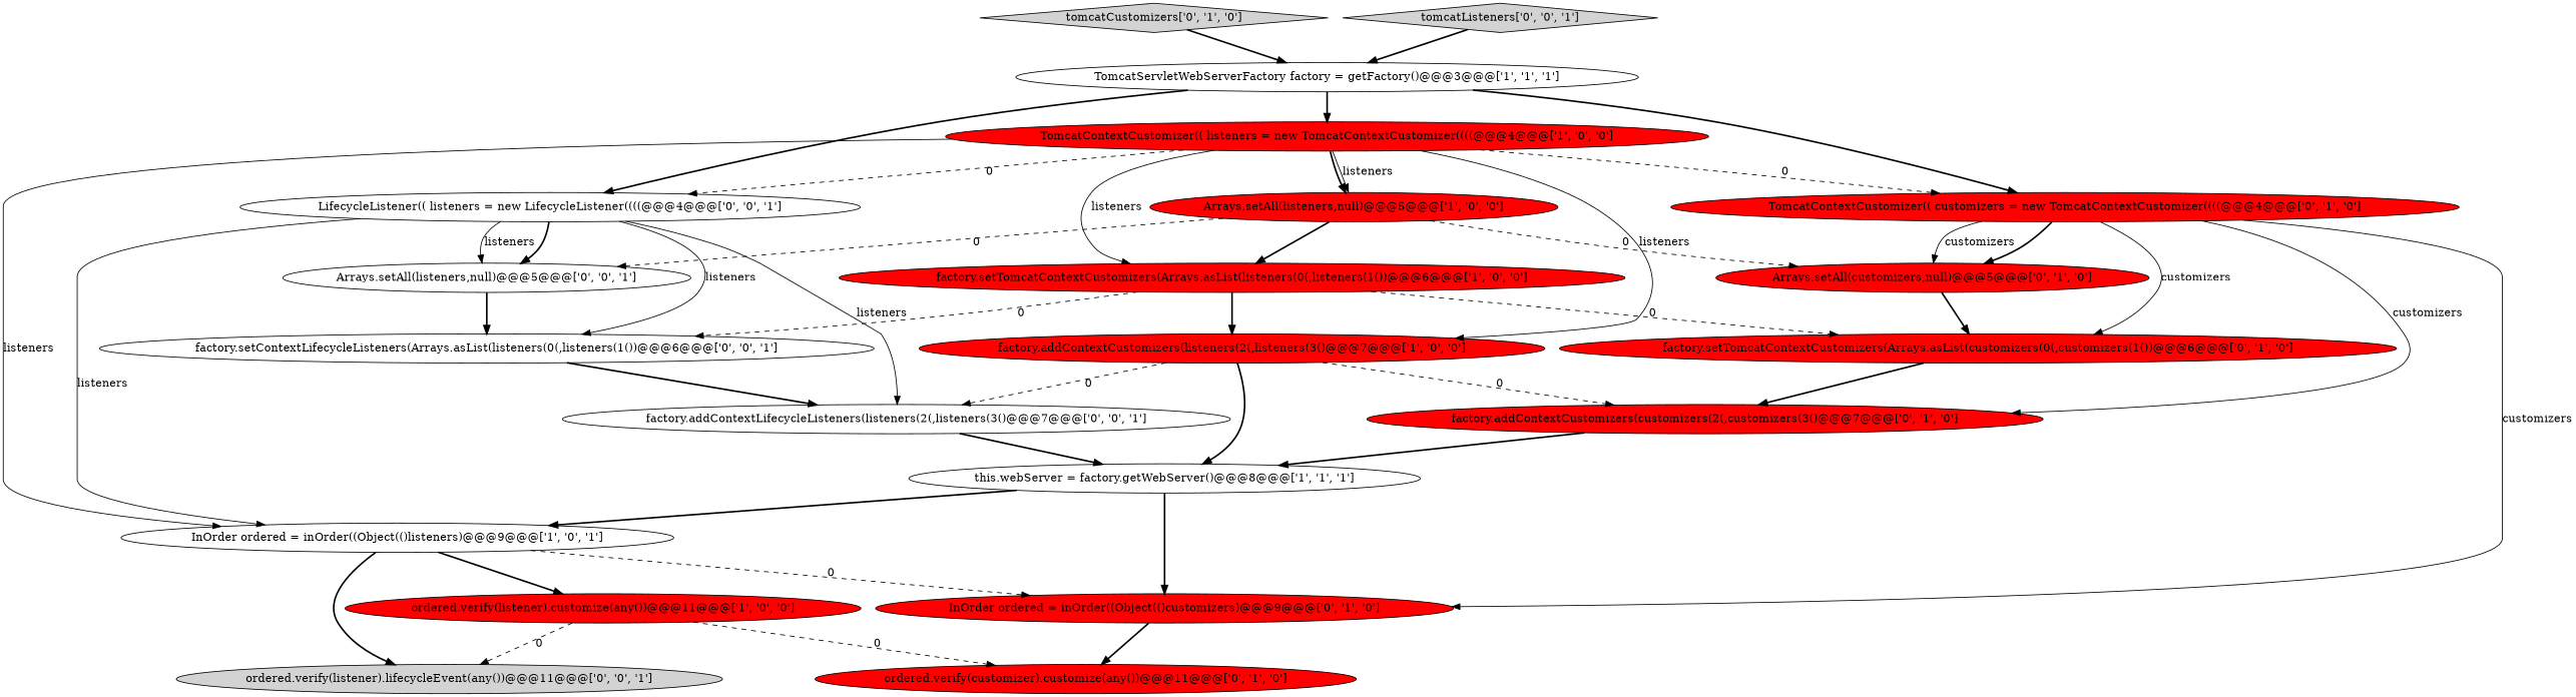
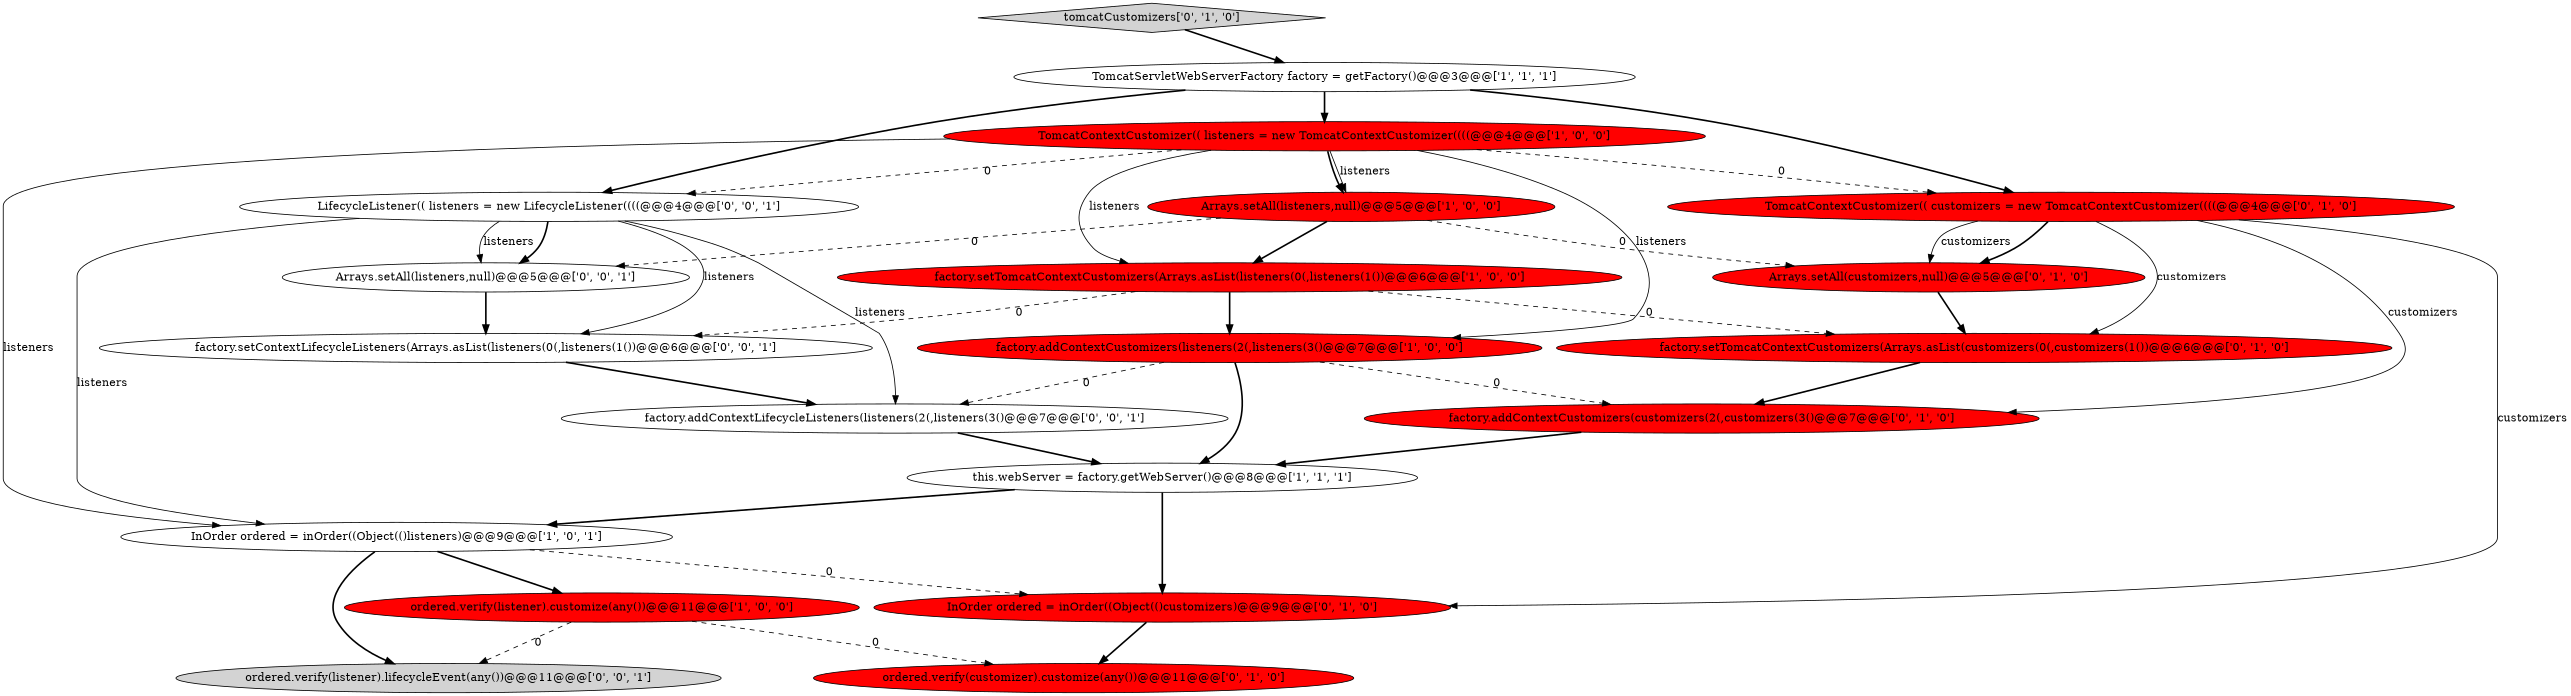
  digraph {
    node [fillcolor=red shape=ellipse style=filled]
    edge [style=bold]
    n1 [label="Arrays.setAll(listeners,null)@@@5@@@['1', '0', '0']"]
    n2 [fillcolor=white label="Arrays.setAll(listeners,null)@@@5@@@['0', '0', '1']"]
    n3 [label="factory.setTomcatContextCustomizers(Arrays.asList(listeners(0(,listeners(1())@@@6@@@['1', '0', '0']"]
    n4 [label="Arrays.setAll(customizers,null)@@@5@@@['0', '1', '0']"]
    n5 [fillcolor=white label="factory.setContextLifecycleListeners(Arrays.asList(listeners(0(,listeners(1())@@@6@@@['0', '0', '1']"]
    n6 [label="factory.setTomcatContextCustomizers(Arrays.asList(customizers(0(,customizers(1())@@@6@@@['0', '1', '0']"]
    n7 [label="factory.addContextCustomizers(listeners(2(,listeners(3()@@@7@@@['1', '0', '0']"]
    n8 [fillcolor=white label="factory.addContextLifecycleListeners(listeners(2(,listeners(3()@@@7@@@['0', '0', '1']"]
    n9 [label="factory.addContextCustomizers(customizers(2(,customizers(3()@@@7@@@['0', '1', '0']"]
    n10 [fillcolor=white label="this.webServer = factory.getWebServer()@@@8@@@['1', '1', '1']"]
    n11 [label="InOrder ordered = inOrder((Object(()customizers)@@@9@@@['0', '1', '0']"]
    n12 [fillcolor=white label="InOrder ordered = inOrder((Object(()listeners)@@@9@@@['1', '0', '1']"]
    n13 [label="ordered.verify(customizer).customize(any())@@@11@@@['0', '1', '0']"]
    n14 [label="TomcatContextCustomizer(( customizers = new TomcatContextCustomizer((((@@@4@@@['0', '1', '0']"]
    n15 [fillcolor=white label="TomcatServletWebServerFactory factory = getFactory()@@@3@@@['1', '1', '1']"]
    n16 [fillcolor=white label="LifecycleListener(( listeners = new LifecycleListener((((@@@4@@@['0', '0', '1']"]
    n17 [label="TomcatContextCustomizer(( listeners = new TomcatContextCustomizer((((@@@4@@@['1', '0', '0']"]
    n18 [label="ordered.verify(listener).customize(any())@@@11@@@['1', '0', '0']"]
    n19 [fillcolor=lightgray label="ordered.verify(listener).lifecycleEvent(any())@@@11@@@['0', '0', '1']"]
    n20 [fillcolor=lightgray label="tomcatCustomizers['0', '1', '0']" shape=diamond]
-   n21 [fillcolor=lightgray label="tomcatListeners['0', '0', '1']" shape=diamond]
    n1 -> n2 [label=0 style=dashed]
    n1 -> n3
    n1 -> n4 [label=0 style=dashed]
    n2 -> n5
    n3 -> n5 [label=0 style=dashed]
    n3 -> n6 [label=0 style=dashed]
    n3 -> n7
    n4 -> n6
    n5 -> n8
    n6 -> n9
    n7 -> n8 [label=0 style=dashed]
    n7 -> n9 [label=0 style=dashed]
    n7 -> n10
    n8 -> n10
    n9 -> n10
    n10 -> n11
    n10 -> n12
    n11 -> n13
    n12 -> n11 [label=0 style=dashed]
    n12 -> n18
    n12 -> n19
    n14 -> n4
    n14 -> n4 [label=customizers style=solid]
    n14 -> n6 [label=customizers style=solid]
    n14 -> n9 [label=customizers style=solid]
    n14 -> n11 [label=customizers style=solid]
    n15 -> n14
    n15 -> n16
    n15 -> n17
    n16 -> n2
    n16 -> n2 [label=listeners style=solid]
    n16 -> n5 [label=listeners style=solid]
    n16 -> n8 [label=listeners style=solid]
    n16 -> n12 [label=listeners style=solid]
    n17 -> n1
    n17 -> n1 [label=listeners style=solid]
    n17 -> n3 [label=listeners style=solid]
    n17 -> n7 [label=listeners style=solid]
    n17 -> n12 [label=listeners style=solid]
    n17 -> n14 [label=0 style=dashed]
    n17 -> n16 [label=0 style=dashed]
    n18 -> n13 [label=0 style=dashed]
    n18 -> n19 [label=0 style=dashed]
    n20 -> n15
-   n21 -> n15
  }
